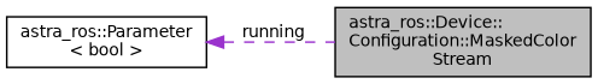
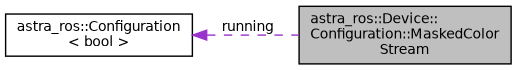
  digraph {
    rankdir=LR
    node [color=black fontname=Helvetica fontsize=10 shape=record style=filled]
    n1 [fillcolor=grey75 fontcolor=black height=0.2 label="astra_ros::Device::\lConfiguration::MaskedColor\lStream" width=0.4]
-   n2 [fillcolor=white height=0.2 label="astra_ros::Parameter\l\< bool \>" width=0.4]
+   n2 [fillcolor=white height=0.2 label="astra_ros::Configuration\l\< bool \>" width=0.4]
    n2 -> n1 [color=darkorchid3 dir=back fontname=Helvetica fontsize=10 label=" running" labelfontname=Helvetica labelfontsize=10 style=dashed]
  }
